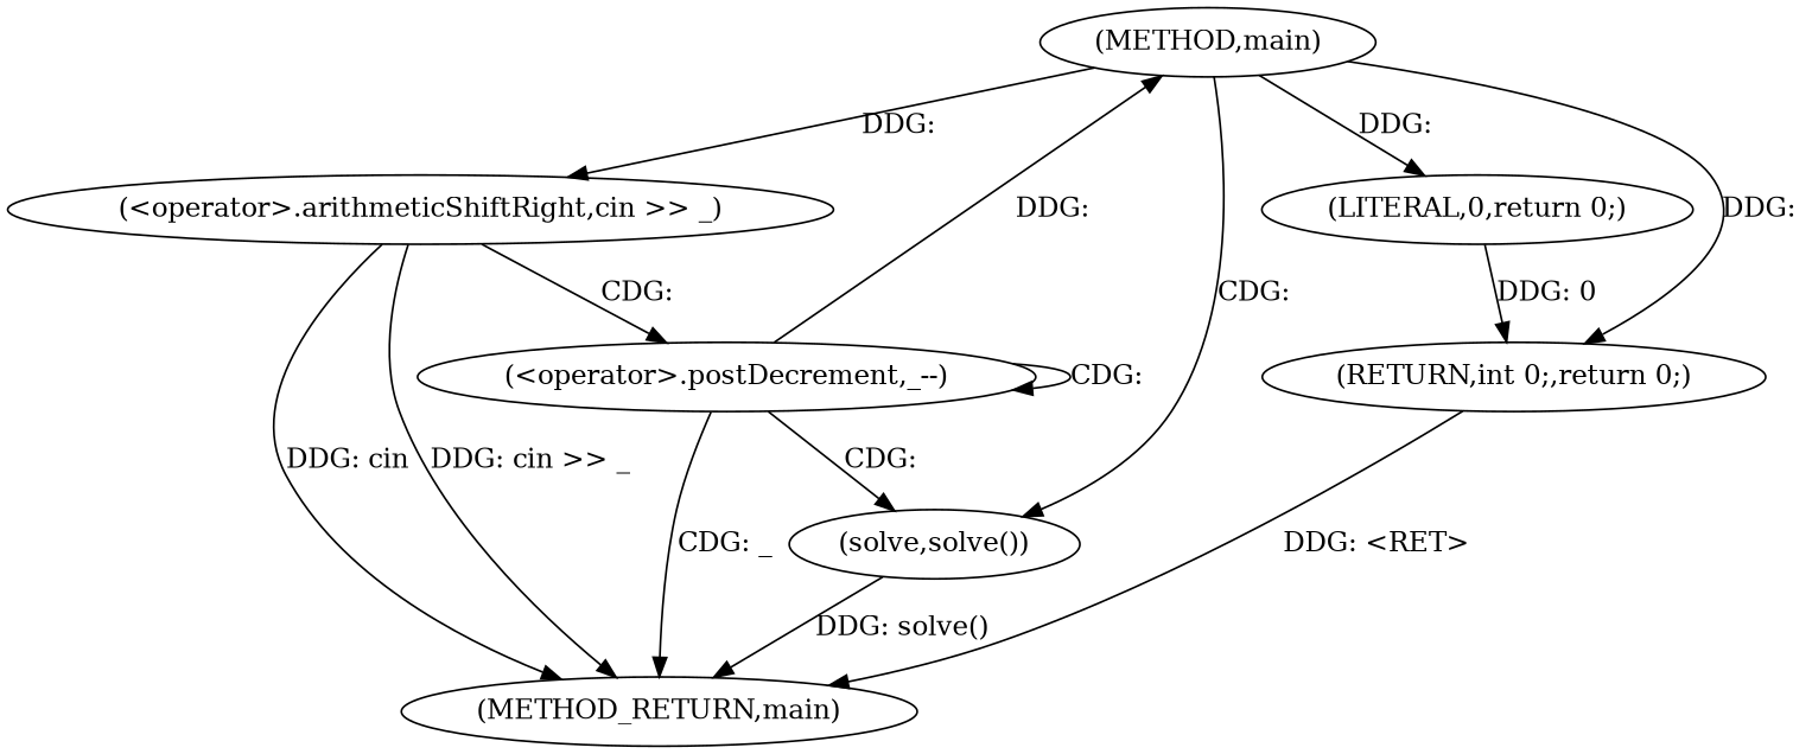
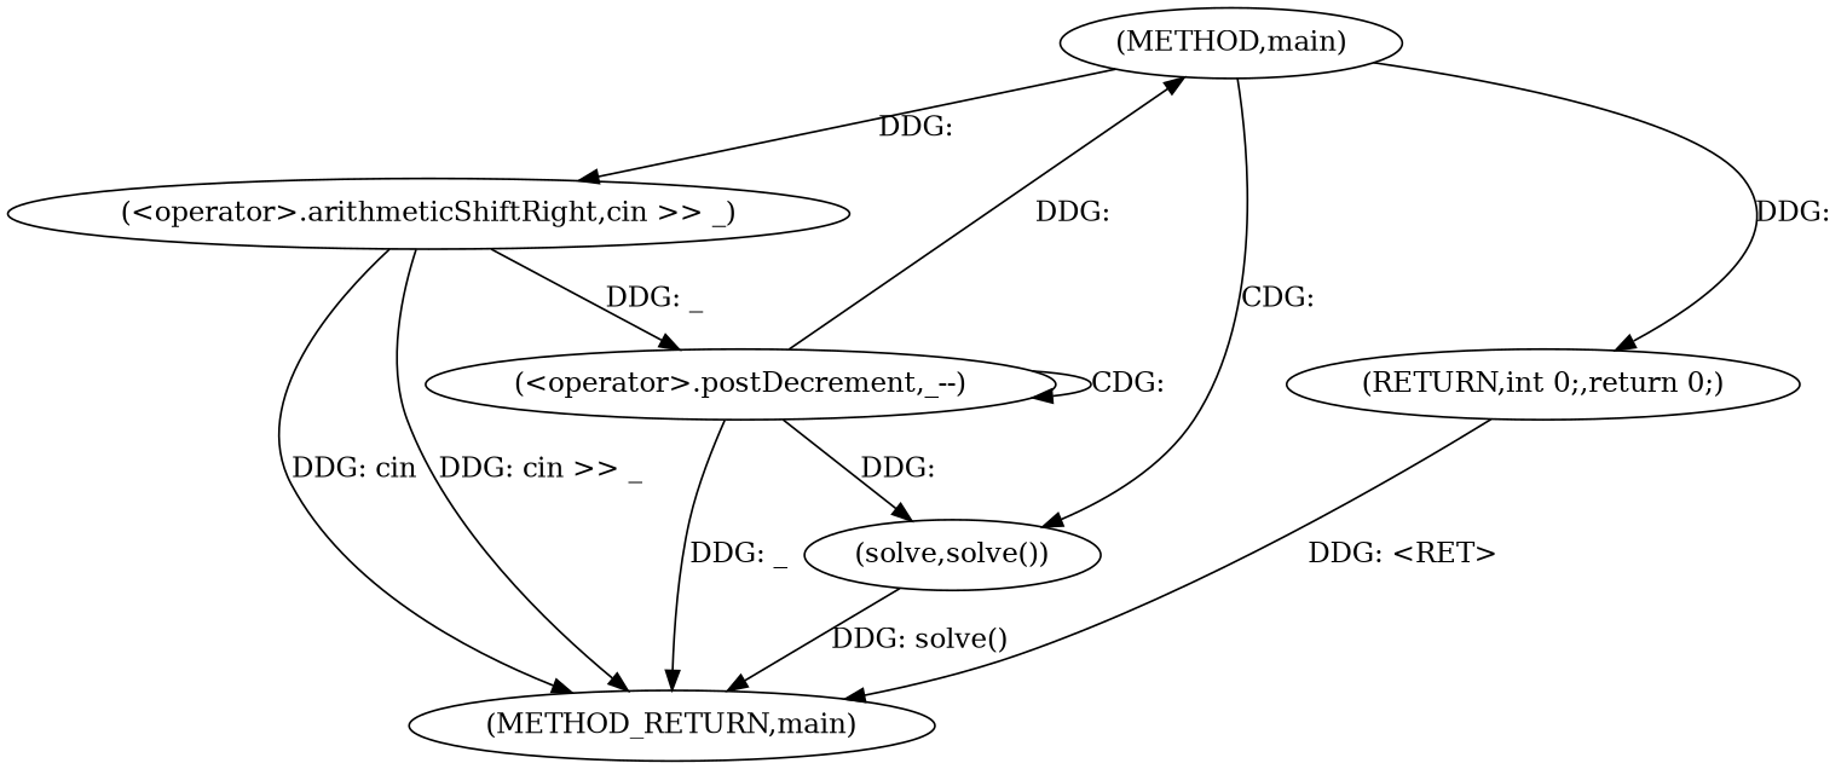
  digraph {
    n1 [label="(METHOD,main)"]
    n2 [label="(<operator>.arithmeticShiftRight,cin >> _)"]
    n3 [label="(RETURN,int 0;,return 0;)"]
-   n4 [label="(LITERAL,0,return 0;)"]
    n5 [label="(solve,solve())"]
    n6 [label="(<operator>.postDecrement,_--)"]
    n7 [label="(METHOD_RETURN,main)"]
    n1 -> n2 [label="DDG: "]
    n1 -> n3 [label="DDG: "]
-   n1 -> n4 [label="DDG: "]
    n1 -> n5 [label="CDG: "]
-   n2 -> n6 [label="CDG: "]
+   n2 -> n6 [label="DDG: _"]
    n2 -> n7 [label="DDG: cin >> _"]
    n2 -> n7 [label="DDG: cin"]
    n3 -> n7 [label="DDG: <RET>"]
-   n4 -> n3 [label="DDG: 0"]
    n5 -> n7 [label="DDG: solve()"]
    n6 -> n1 [label="DDG: "]
-   n6 -> n5 [label="CDG: "]
+   n6 -> n5 [label="DDG: "]
    n6 -> n6 [label="CDG: "]
-   n6 -> n7 [label="CDG: _"]
+   n6 -> n7 [label="DDG: _"]
  }
